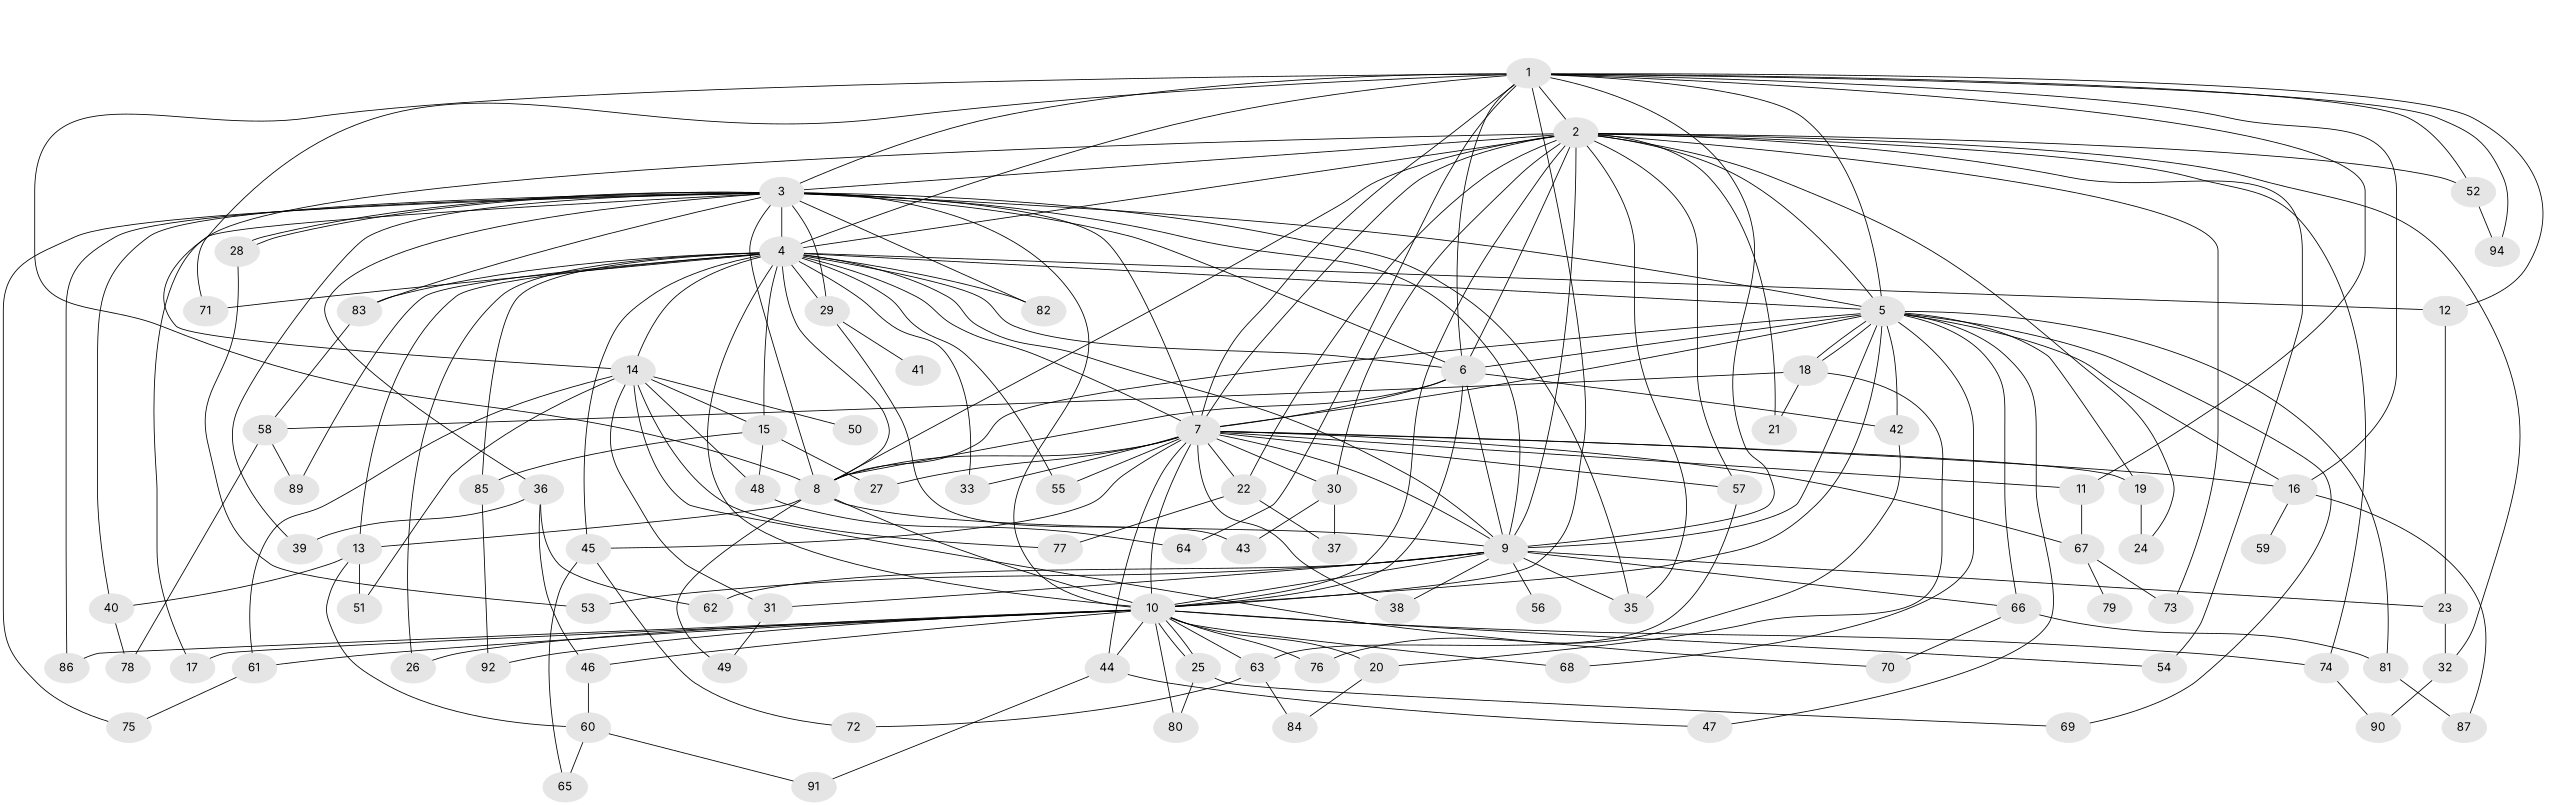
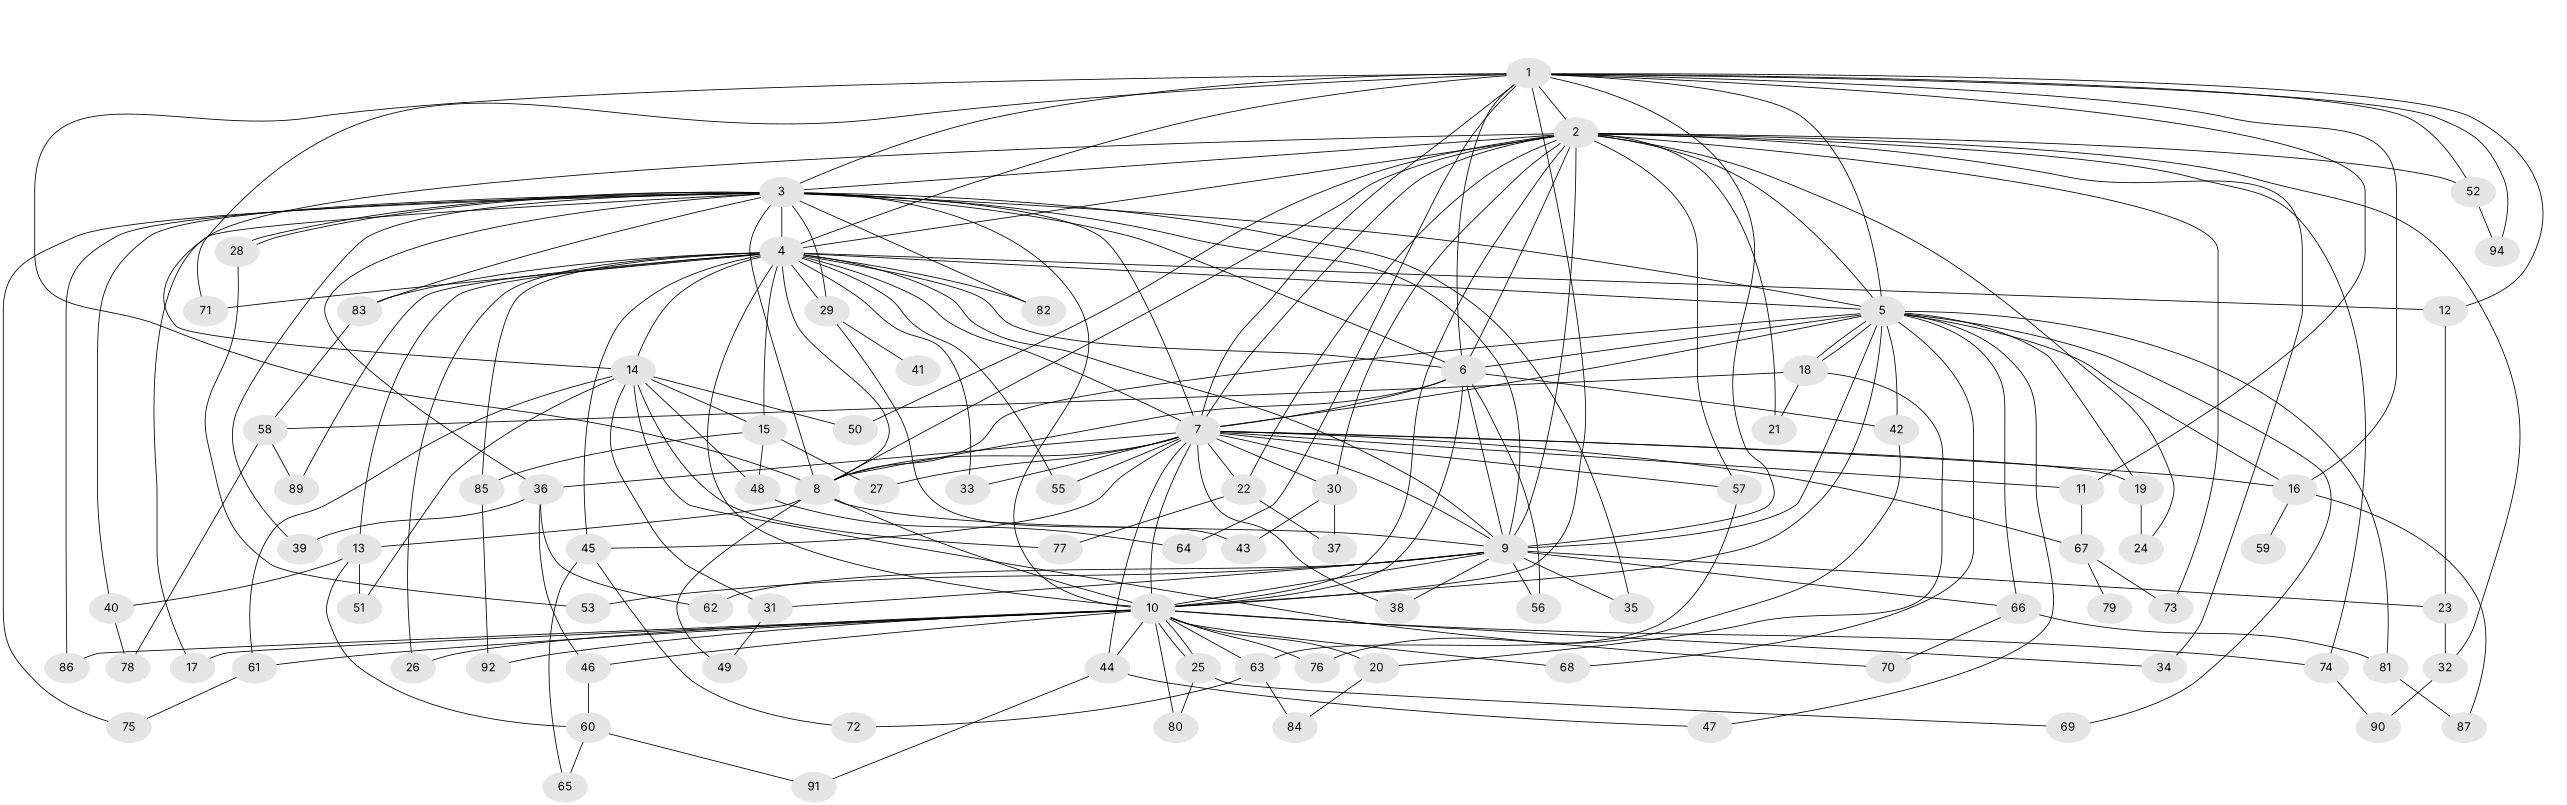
  graph {
    fontname=Inter
    node [color=gray90 fontname=Inter style=filled]
    edge [fontname=Inter]
    1
    2
    3
    4
    5
    6
    7
    8
    9
    10
    11
    12
    16
    52
    n15 [label=94]
    64
    71
    14
    21
    22
    24
    30
    32
-   34 [label=54]
+   34
    50
    57
    73
    74
    17
    28
    29
    35
    36
    39
    40
    75
    82
    83
    86
    13
    15
    26
    33
    45
    55
    85
    89
    18
    19
    42
    47
    66
    68
    69
    81
    56
    27
    38
    44
    67
    49
    23
    31
    53
    62
    20
    25
    46
    61
    63
    76
    80
    92
    59
    87
    51
    48
    70
    77
    37
    43
    90
    41
    78
    58
    60
    65
    72
    91
    79
    84
    1 -- 2
    1 -- 3
    1 -- 4
    1 -- 5
    1 -- 6
    1 -- 7
    1 -- 8
    1 -- 9
    1 -- 10
    1 -- 11
    1 -- 12
    1 -- 16
    1 -- 52
    1 -- n15
    1 -- 64
    1 -- 71
    2 -- 3
    2 -- 4
    2 -- 5
    2 -- 6
    2 -- 7
    2 -- 8
    2 -- 9
    2 -- 10
    2 -- 52
    2 -- 14
    2 -- 21
    2 -- 22
    2 -- 24
    2 -- 30
    2 -- 32
    2 -- 34
-   2 -- 35
+   2 -- 50
    2 -- 57
    2 -- 73
    2 -- 74
    3 -- 4
    3 -- 5
    3 -- 6
    3 -- 7
    3 -- 8
    3 -- 9
    3 -- 10
    3 -- 17
    3 -- 28
    3 -- 28
    3 -- 29
    3 -- 35
    3 -- 36
    3 -- 39
    3 -- 40
    3 -- 75
    3 -- 82
    3 -- 83
    3 -- 86
    4 -- 5
    4 -- 6
    4 -- 7
    4 -- 8
    4 -- 9
    4 -- 10
    4 -- 12
    4 -- 71
    4 -- 14
    4 -- 29
    4 -- 82
    4 -- 83
    4 -- 13
    4 -- 15
    4 -- 26
    4 -- 33
    4 -- 45
    4 -- 55
    4 -- 85
    4 -- 89
    5 -- 6
    5 -- 7
    5 -- 8
    5 -- 9
    5 -- 10
    5 -- 16
    5 -- 18
    5 -- 18
    5 -- 19
    5 -- 42
    5 -- 47
    5 -- 66
    5 -- 68
    5 -- 69
    5 -- 81
    6 -- 7
    6 -- 8
    6 -- 9
    6 -- 10
    6 -- 42
+   6 -- 56
    7 -- 8
    7 -- 9
    7 -- 10
    7 -- 11
    7 -- 16
    7 -- 22
    7 -- 30
    7 -- 57
+   7 -- 36
    7 -- 33
    7 -- 45
    7 -- 55
    7 -- 19
    7 -- 27
    7 -- 38
    7 -- 44
    7 -- 67
    8 -- 9
    8 -- 10
    8 -- 13
    8 -- 49
    9 -- 10
    9 -- 35
    9 -- 66
    9 -- 56
    9 -- 38
    9 -- 23
    9 -- 31
    9 -- 53
    9 -- 62
    10 -- 34
    10 -- 74
    10 -- 17
    10 -- 86
    10 -- 26
    10 -- 68
    10 -- 44
    10 -- 20
    10 -- 25
    10 -- 25
    10 -- 46
    10 -- 61
    10 -- 63
    10 -- 76
    10 -- 80
    10 -- 92
    11 -- 67
    12 -- 23
    16 -- 59
    16 -- 87
    52 -- n15
    14 -- 50
    14 -- 15
    14 -- 31
    14 -- 61
    14 -- 51
    14 -- 48
    14 -- 70
    14 -- 77
    22 -- 77
    22 -- 37
    30 -- 37
    30 -- 43
    32 -- 90
    57 -- 63
    74 -- 90
    28 -- 53
    29 -- 43
    29 -- 41
    36 -- 39
    36 -- 62
    36 -- 46
    40 -- 78
    83 -- 58
    13 -- 40
    13 -- 51
    13 -- 60
    15 -- 85
    15 -- 27
    15 -- 48
    45 -- 65
    45 -- 72
    85 -- 92
    18 -- 21
    18 -- 20
    18 -- 58
    19 -- 24
    42 -- 76
    66 -- 81
    66 -- 70
    81 -- 87
    44 -- 47
    44 -- 91
    67 -- 73
    67 -- 79
    23 -- 32
    31 -- 49
    20 -- 84
    25 -- 69
    25 -- 80
    46 -- 60
    61 -- 75
    63 -- 72
    63 -- 84
    48 -- 64
    58 -- 89
    58 -- 78
    60 -- 65
    60 -- 91
  }
